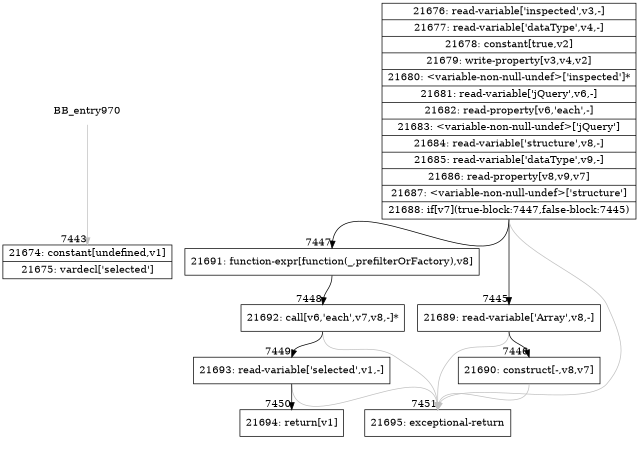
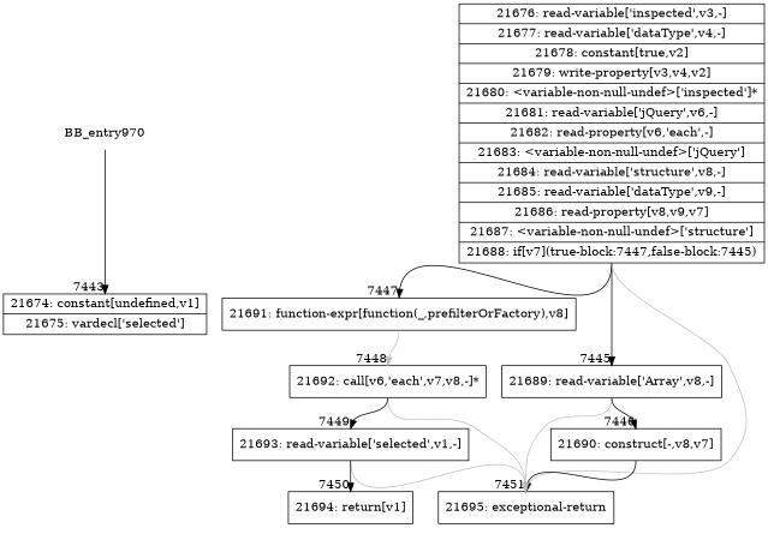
  digraph {
    rankdir=TD
    node [shape=record]
    edge [headport=n tailport=s]
    n1 [label=BB_entry970 shape=none]
    n2 [label="{21674: constant[undefined,v1]|21675: vardecl['selected']}"]
    n3 [label="{21676: read-variable['inspected',v3,-]|21677: read-variable['dataType',v4,-]|21678: constant[true,v2]|21679: write-property[v3,v4,v2]|21680: \<variable-non-null-undef\>['inspected']*|21681: read-variable['jQuery',v6,-]|21682: read-property[v6,'each',-]|21683: \<variable-non-null-undef\>['jQuery']|21684: read-variable['structure',v8,-]|21685: read-variable['dataType',v9,-]|21686: read-property[v8,v9,v7]|21687: \<variable-non-null-undef\>['structure']|21688: if[v7](true-block:7447,false-block:7445)}"]
    n4 [label="{21691: function-expr[function(_,prefilterOrFactory),v8]}"]
    n5 [label="{21689: read-variable['Array',v8,-]}"]
    n6 [label="{21695: exceptional-return}"]
    n7 [label="{21692: call[v6,'each',v7,v8,-]*}"]
    n8 [label="{21690: construct[-,v8,v7]}"]
    n9 [label="{21693: read-variable['selected',v1,-]}"]
    n10 [label="{21694: return[v1]}"]
-   n1 -> n2 [headlabel="    7443" color=gray]
+   n1 -> n2 [headlabel="    7443"]
    n3 -> n4 [headlabel="      7447"]
    n3 -> n5 [headlabel="      7445"]
    n3 -> n6 [color=gray headlabel="      7451"]
-   n4 -> n7 [headlabel="      7448"]
+   n4 -> n7 [headlabel="      7448" color=gray]
    n5 -> n6 [color=gray]
    n5 -> n8 [headlabel="      7446"]
    n7 -> n6 [color=gray]
    n7 -> n9 [headlabel="      7449"]
-   n8 -> n6 [color=gray]
+   n8 -> n6 [color=black]
    n9 -> n6 [color=gray]
    n9 -> n10 [headlabel="      7450"]
  }
